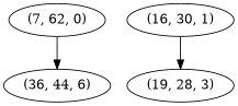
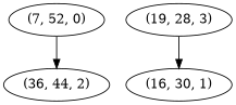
  digraph {
-   "(7, 62, 0)"
-   "(36, 44, 6)"
+   "(7, 62, 0)" [label="(7, 52, 0)"]
+   "(36, 44, 6)" [label="(36, 44, 2)"]
    "(16, 30, 1)"
    "(19, 28, 3)"
    "(7, 62, 0)" -> "(36, 44, 6)"
-   "(16, 30, 1)" -> "(19, 28, 3)"
+   "(19, 28, 3)" -> "(16, 30, 1)"
  }
